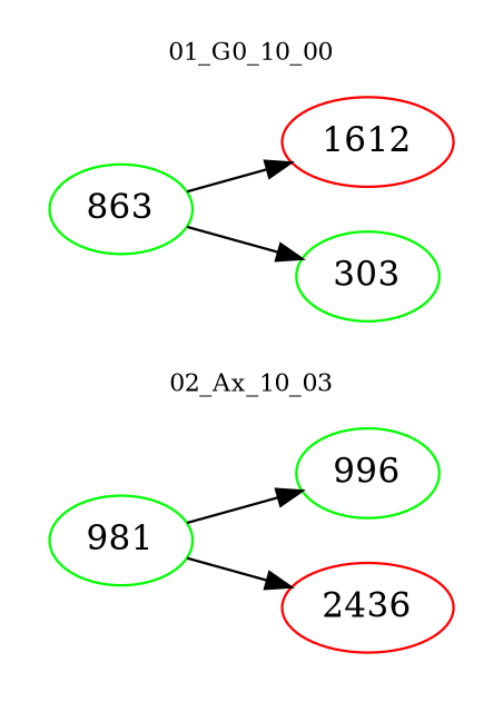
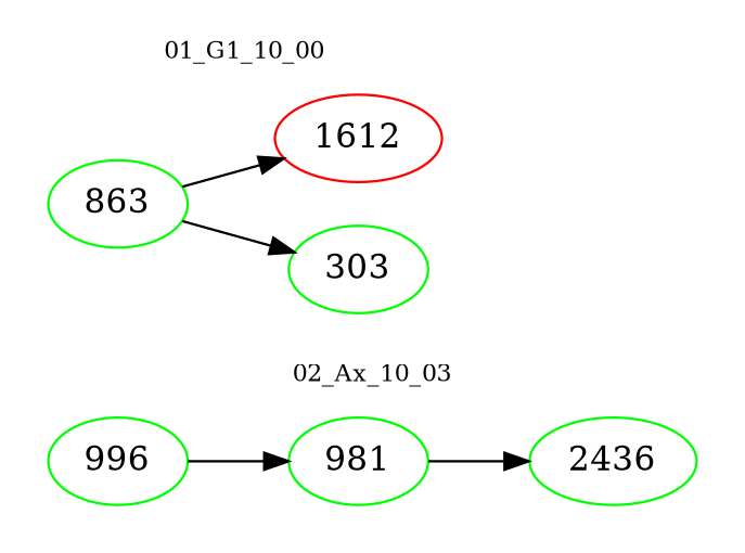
  digraph {
    rankdir=LR
    node [color=green]
    edge [color=black]
    n1 [label=981]
-   n2 [color=red label=2436]
+   n2 [label=2436]
    n3 [label=996]
    n4 [label=863]
    n5 [label=303]
    n6 [color=red label=1612]
    subgraph cluster_1 {
      color=white
      fontsize=10
      label="02_Ax_10_03"
      n1
      n2
      n3
    }
    subgraph cluster_2 {
      color=white
      fontsize=10
-     label="01_G0_10_00"
+     label="01_G1_10_00"
      n4
      n5
      n6
    }
    n1 -> n2
-   n1 -> n3
+   n3 -> n1
    n4 -> n5
    n4 -> n6
  }
